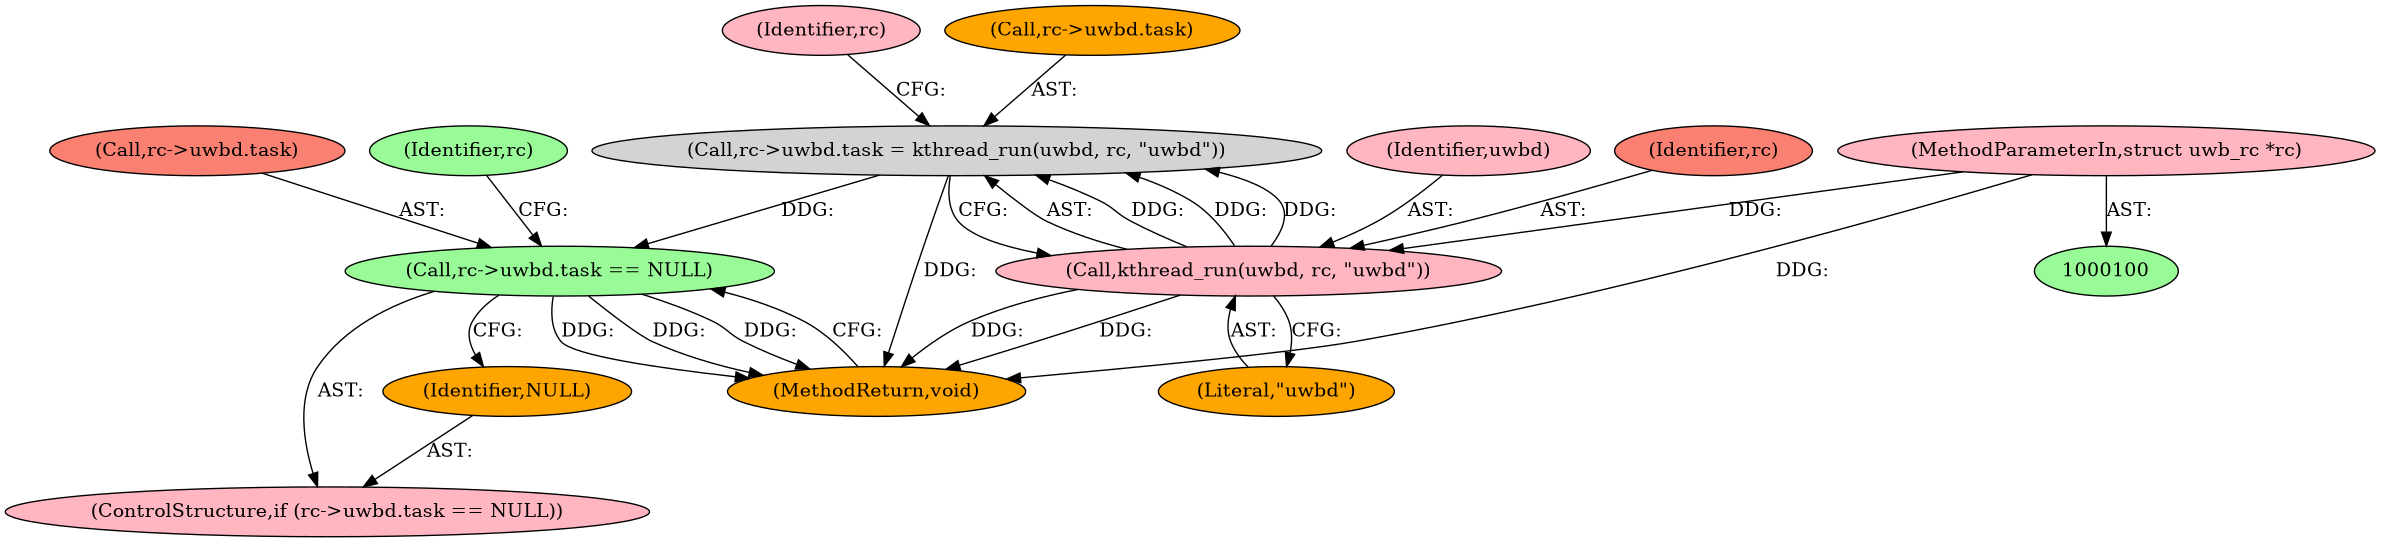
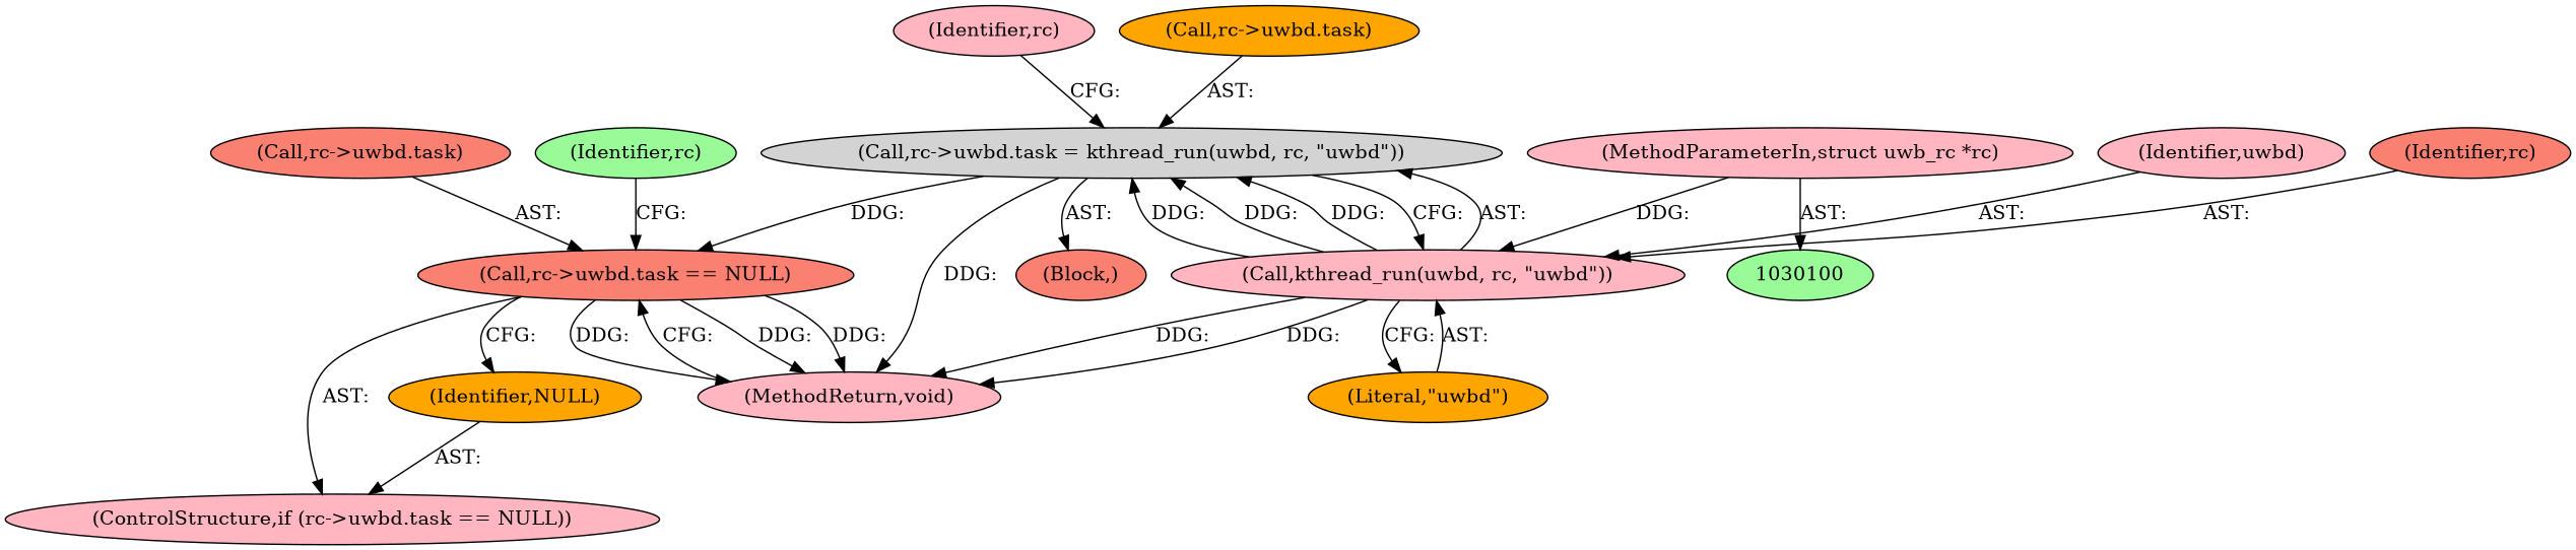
  digraph {
    node [fillcolor=lightpink style=filled]
-   n1 [fillcolor=palegreen label="(Call,rc->uwbd.task == NULL)"]
+   n1 [fillcolor=salmon label="(Call,rc->uwbd.task == NULL)"]
    n2 [fillcolor=orange label="(Identifier,NULL)"]
    n3 [label="(ControlStructure,if (rc->uwbd.task == NULL))"]
-   n4 [fillcolor=orange label="(MethodReturn,void)"]
+   n4 [label="(MethodReturn,void)"]
    n5 [fillcolor=lightgrey label="(Call,rc->uwbd.task = kthread_run(uwbd, rc, \"uwbd\"))"]
    n6 [label="(Call,kthread_run(uwbd, rc, \"uwbd\"))"]
+   n7 [fillcolor=salmon label="(Block,)"]
    n8 [fillcolor=orange label="(Literal,\"uwbd\")"]
    n9 [label="(MethodParameterIn,struct uwb_rc *rc)"]
-   1000100 [fillcolor=palegreen]
+   1000100 [fillcolor=palegreen label=1030100]
    n11 [fillcolor=salmon label="(Call,rc->uwbd.task)"]
    n12 [label="(Identifier,uwbd)"]
    n13 [fillcolor=salmon label="(Identifier,rc)"]
    n14 [label="(Identifier,rc)"]
    n15 [fillcolor=palegreen label="(Identifier,rc)"]
    n16 [fillcolor=orange label="(Call,rc->uwbd.task)"]
    n1 -> n2 [label="CFG: "]
    n1 -> n3 [label="AST: "]
    n1 -> n4 [label="DDG: "]
    n1 -> n4 [label="DDG: "]
    n1 -> n4 [label="DDG: "]
    n2 -> n3 [label="AST: "]
    n4 -> n1 [label="CFG: "]
    n5 -> n1 [label="DDG: "]
    n5 -> n4 [label="DDG: "]
    n5 -> n6 [label="CFG: "]
+   n5 -> n7 [label="AST: "]
    n6 -> n4 [label="DDG: "]
    n6 -> n4 [label="DDG: "]
    n6 -> n5 [label="AST: "]
    n6 -> n5 [label="DDG: "]
    n6 -> n5 [label="DDG: "]
    n6 -> n5 [label="DDG: "]
    n6 -> n8 [label="CFG: "]
    n8 -> n6 [label="AST: "]
-   n9 -> n4 [label="DDG: "]
    n9 -> n6 [label="DDG: "]
    n9 -> 1000100 [label="AST: "]
    n11 -> n1 [label="AST: "]
    n12 -> n6 [label="AST: "]
    n13 -> n6 [label="AST: "]
    n14 -> n5 [label="CFG: "]
    n15 -> n1 [label="CFG: "]
    n16 -> n5 [label="AST: "]
  }
